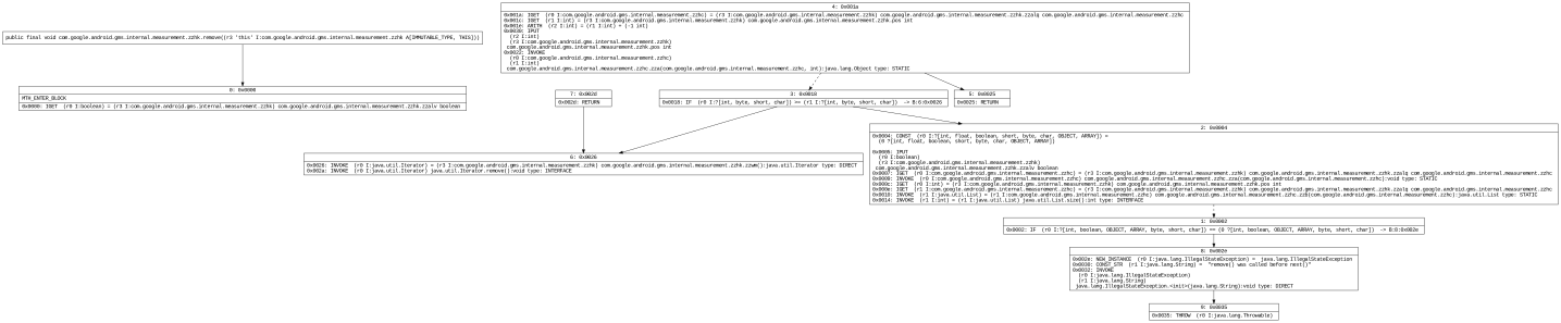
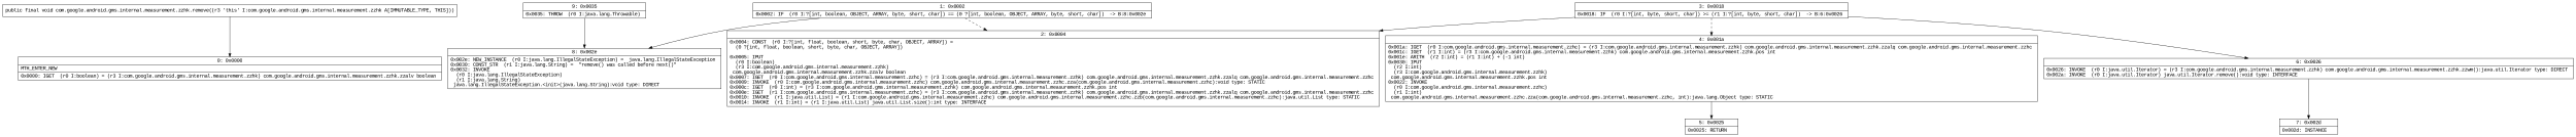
  digraph {
    fontname="Liberation Mono"
    node [fontname="Liberation Mono" shape=record]
    edge [fontname="Liberation Mono"]
-   n1 [label="{0\:\ 0x0000|MTH_ENTER_BLOCK\l|0x0000: IGET  (r0 I:boolean) = (r3 I:com.google.android.gms.internal.measurement.zzhk) com.google.android.gms.internal.measurement.zzhk.zzalv boolean \l}"]
+   n1 [label="{0\:\ 0x0000|MTH_ENTER_NEW\l|0x0000: IGET  (r0 I:boolean) = (r3 I:com.google.android.gms.internal.measurement.zzhk) com.google.android.gms.internal.measurement.zzhk.zzalv boolean \l}"]
    n2 [label="{1\:\ 0x0002|0x0002: IF  (r0 I:?[int, boolean, OBJECT, ARRAY, byte, short, char]) == (0 ?[int, boolean, OBJECT, ARRAY, byte, short, char])  \-\> B:8:0x002e \l}"]
    n3 [label="{2\:\ 0x0004|0x0004: CONST  (r0 I:?[int, float, boolean, short, byte, char, OBJECT, ARRAY]) = \l  (0 ?[int, float, boolean, short, byte, char, OBJECT, ARRAY])\l \l0x0005: IPUT  \l  (r0 I:boolean)\l  (r3 I:com.google.android.gms.internal.measurement.zzhk)\l com.google.android.gms.internal.measurement.zzhk.zzalv boolean \l0x0007: IGET  (r0 I:com.google.android.gms.internal.measurement.zzhc) = (r3 I:com.google.android.gms.internal.measurement.zzhk) com.google.android.gms.internal.measurement.zzhk.zzalq com.google.android.gms.internal.measurement.zzhc \l0x0009: INVOKE  (r0 I:com.google.android.gms.internal.measurement.zzhc) com.google.android.gms.internal.measurement.zzhc.zza(com.google.android.gms.internal.measurement.zzhc):void type: STATIC \l0x000c: IGET  (r0 I:int) = (r3 I:com.google.android.gms.internal.measurement.zzhk) com.google.android.gms.internal.measurement.zzhk.pos int \l0x000e: IGET  (r1 I:com.google.android.gms.internal.measurement.zzhc) = (r3 I:com.google.android.gms.internal.measurement.zzhk) com.google.android.gms.internal.measurement.zzhk.zzalq com.google.android.gms.internal.measurement.zzhc \l0x0010: INVOKE  (r1 I:java.util.List) = (r1 I:com.google.android.gms.internal.measurement.zzhc) com.google.android.gms.internal.measurement.zzhc.zzb(com.google.android.gms.internal.measurement.zzhc):java.util.List type: STATIC \l0x0014: INVOKE  (r1 I:int) = (r1 I:java.util.List) java.util.List.size():int type: INTERFACE \l}"]
    n4 [label="{8\:\ 0x002e|0x002e: NEW_INSTANCE  (r0 I:java.lang.IllegalStateException) =  java.lang.IllegalStateException \l0x0030: CONST_STR  (r1 I:java.lang.String) =  \"remove() was called before next()\" \l0x0032: INVOKE  \l  (r0 I:java.lang.IllegalStateException)\l  (r1 I:java.lang.String)\l java.lang.IllegalStateException.\<init\>(java.lang.String):void type: DIRECT \l}"]
    n5 [label="{9\:\ 0x0035|0x0035: THROW  (r0 I:java.lang.Throwable) \l}"]
    n6 [label="{3\:\ 0x0018|0x0018: IF  (r0 I:?[int, byte, short, char]) \>= (r1 I:?[int, byte, short, char])  \-\> B:6:0x0026 \l}"]
    n7 [label="{4\:\ 0x001a|0x001a: IGET  (r0 I:com.google.android.gms.internal.measurement.zzhc) = (r3 I:com.google.android.gms.internal.measurement.zzhk) com.google.android.gms.internal.measurement.zzhk.zzalq com.google.android.gms.internal.measurement.zzhc \l0x001c: IGET  (r1 I:int) = (r3 I:com.google.android.gms.internal.measurement.zzhk) com.google.android.gms.internal.measurement.zzhk.pos int \l0x001e: ARITH  (r2 I:int) = (r1 I:int) + (\-1 int) \l0x0030: IPUT  \l  (r2 I:int)\l  (r3 I:com.google.android.gms.internal.measurement.zzhk)\l com.google.android.gms.internal.measurement.zzhk.pos int \l0x0022: INVOKE  \l  (r0 I:com.google.android.gms.internal.measurement.zzhc)\l  (r1 I:int)\l com.google.android.gms.internal.measurement.zzhc.zza(com.google.android.gms.internal.measurement.zzhc, int):java.lang.Object type: STATIC \l}"]
    n8 [label="{6\:\ 0x0026|0x0026: INVOKE  (r0 I:java.util.Iterator) = (r3 I:com.google.android.gms.internal.measurement.zzhk) com.google.android.gms.internal.measurement.zzhk.zzwm():java.util.Iterator type: DIRECT \l0x002a: INVOKE  (r0 I:java.util.Iterator) java.util.Iterator.remove():void type: INTERFACE \l}"]
    n9 [label="{5\:\ 0x0025|0x0025: RETURN   \l}"]
-   n10 [label="{7\:\ 0x002d|0x002d: RETURN   \l}"]
+   n10 [label="{7\:\ 0x002d|0x002d: INSTANCE   \l}"]
    n11 [label="{public final void com.google.android.gms.internal.measurement.zzhk.remove((r3 'this' I:com.google.android.gms.internal.measurement.zzhk A[IMMUTABLE_TYPE, THIS])) }"]
-   n3 -> n2 [style=dashed]
+   n2 -> n3 [style=dashed]
    n2 -> n4
-   n4 -> n5
+   n5 -> n4
    n6 -> n3
-   n7 -> n6 [style=dashed]
+   n6 -> n7 [style=dashed]
    n6 -> n8
    n7 -> n9
-   n10 -> n8
+   n8 -> n10
    n11 -> n1
  }
